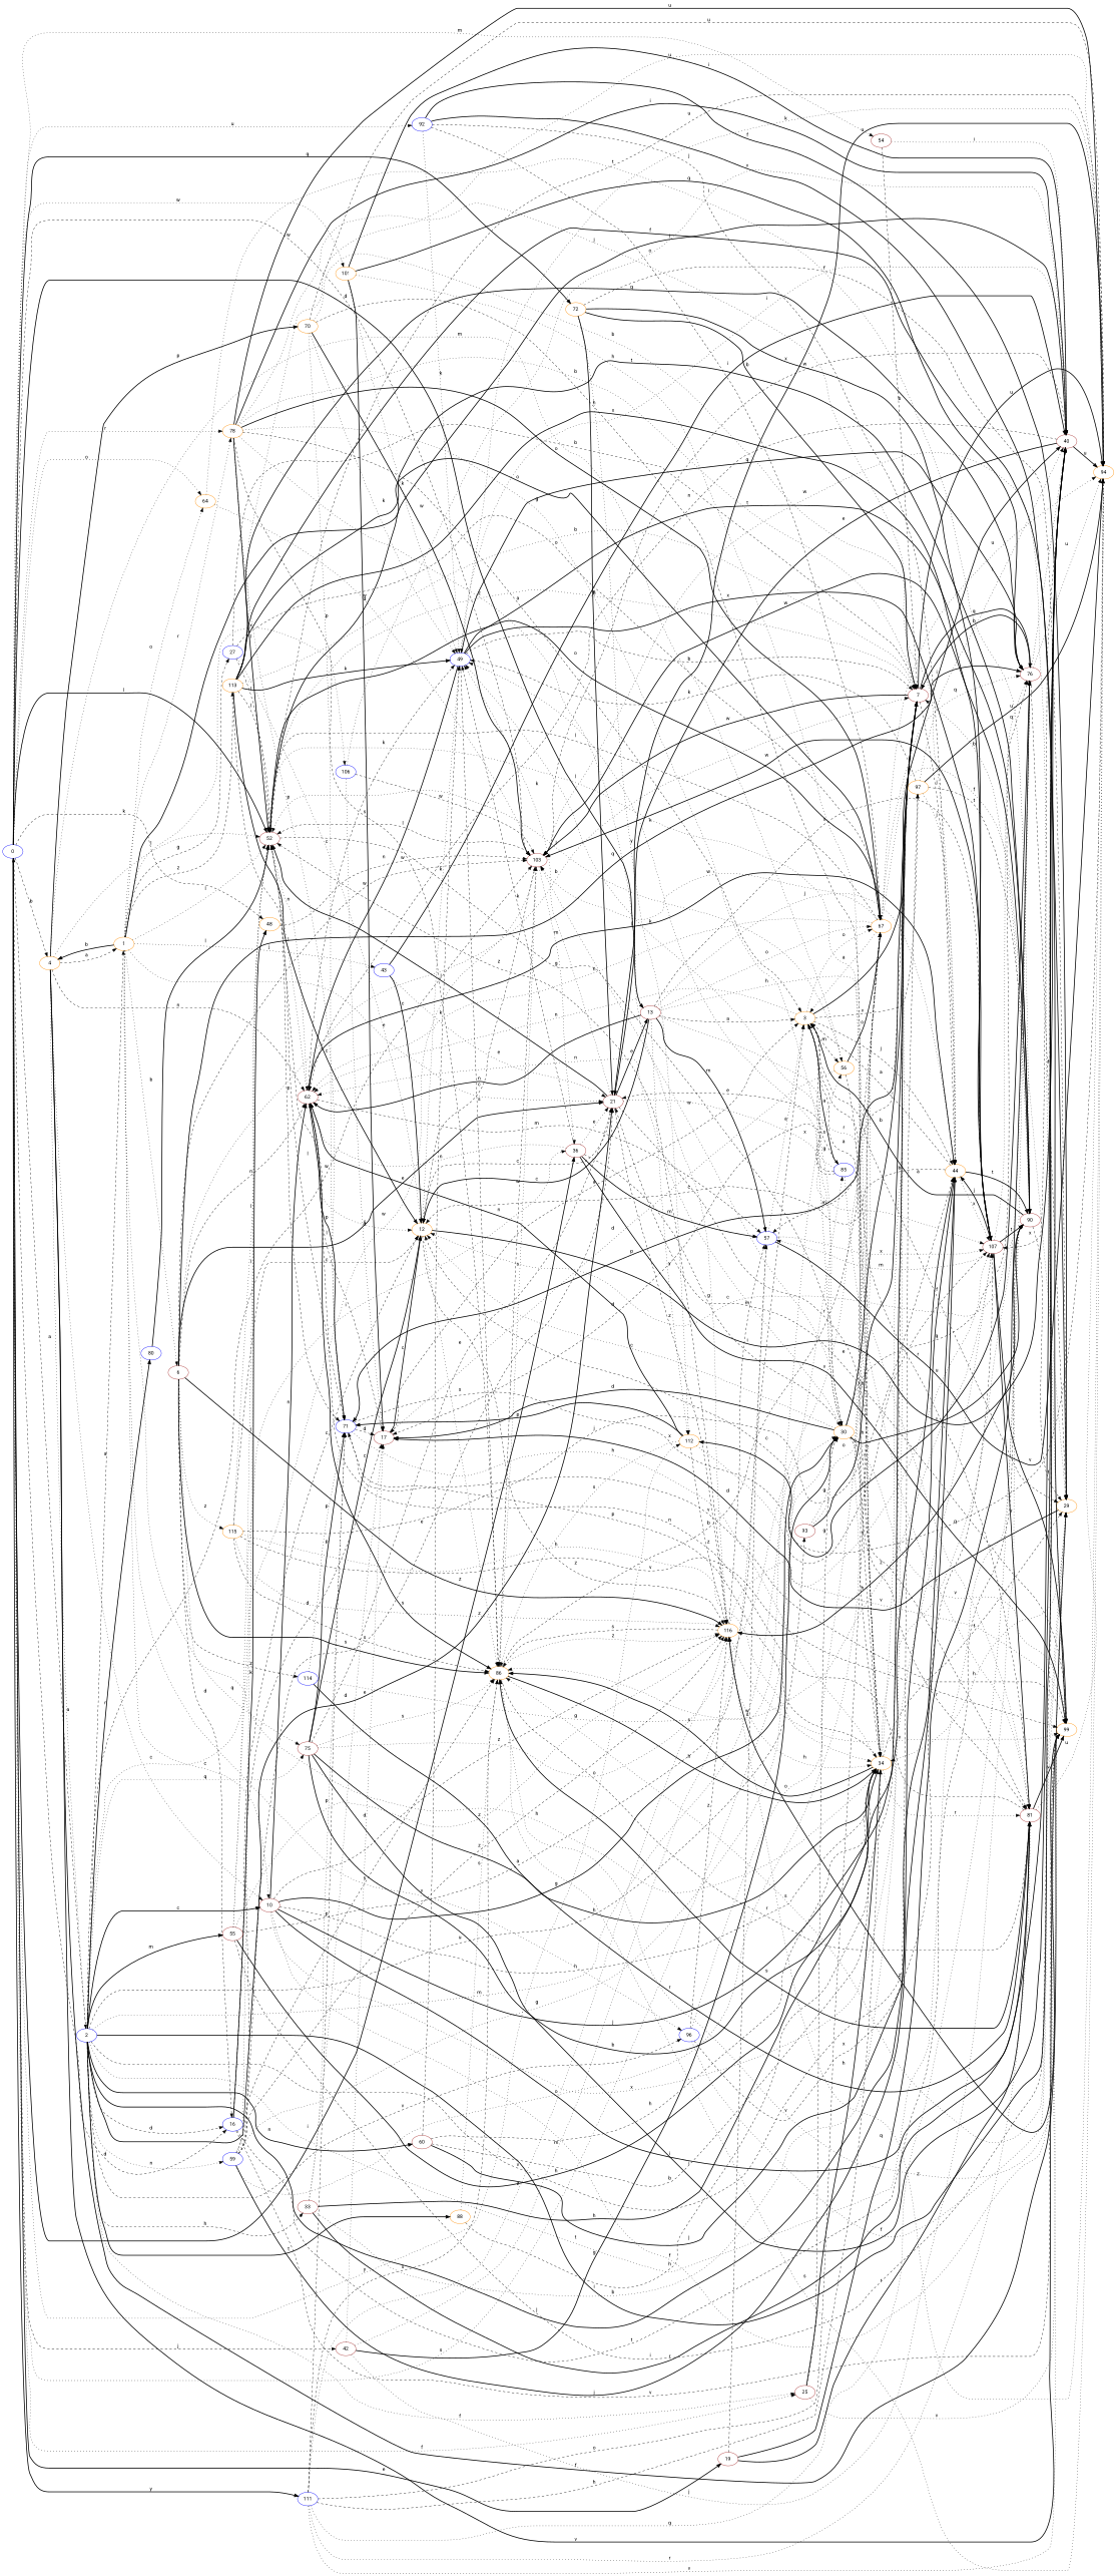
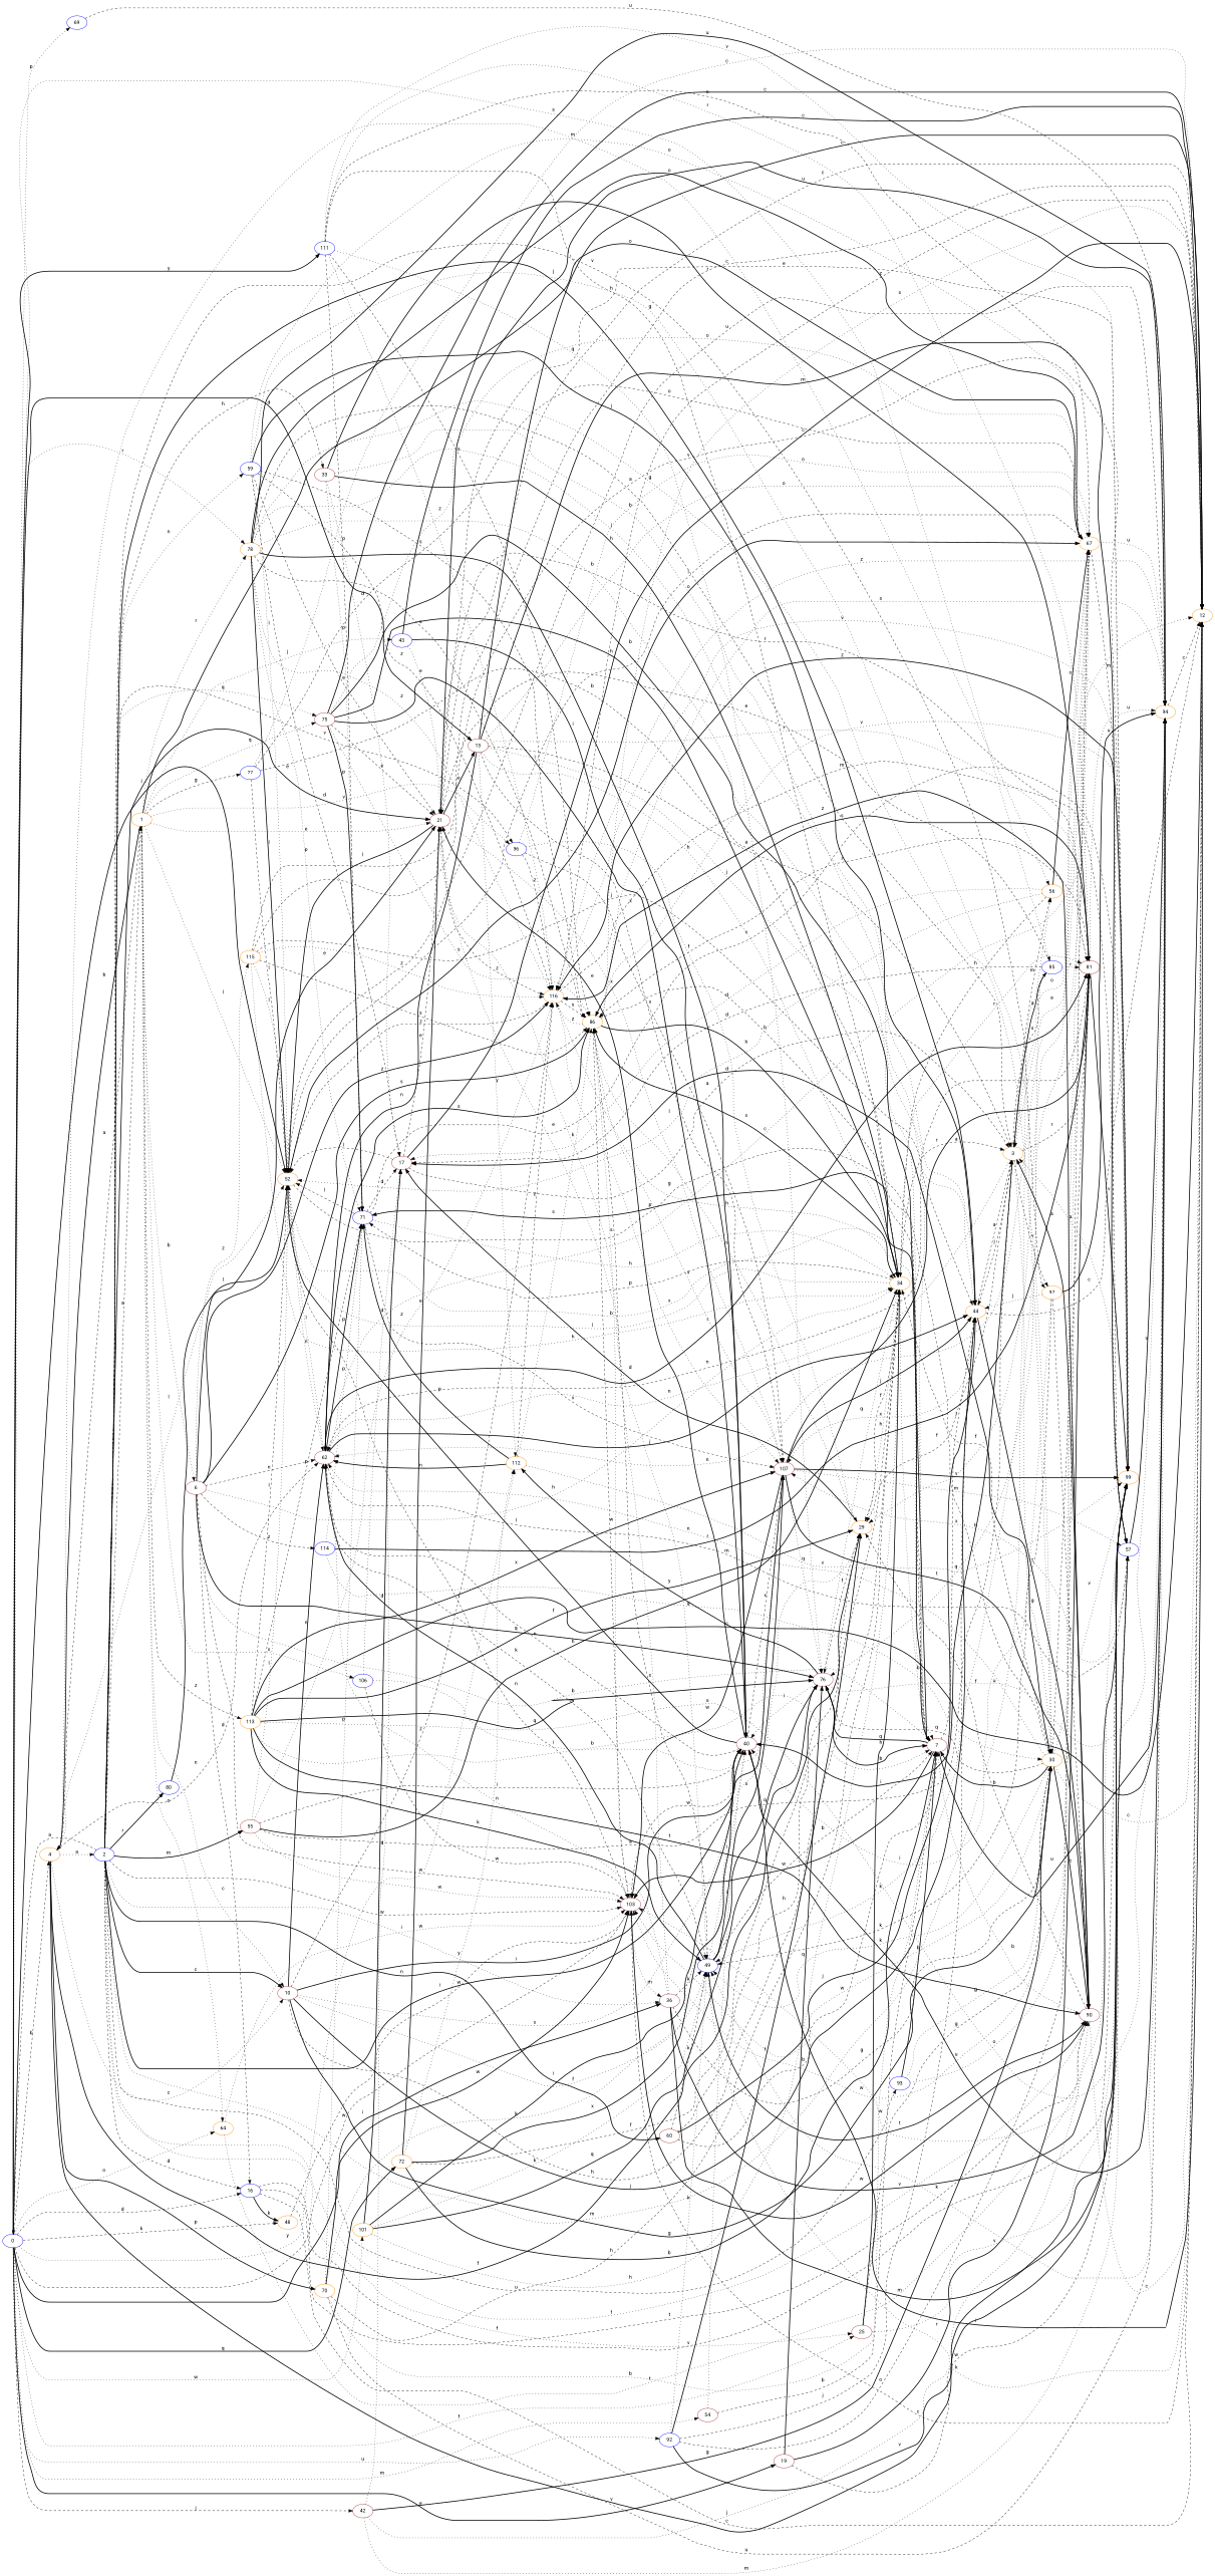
  strict digraph {
    fontname=Roboto
    rankdir=LR
    node [color=darkorange fontname=Roboto]
    edge [fontname=Roboto style=dotted]
    0 [color=blue]
    4
    13 [color=brown]
    16 [color=blue]
    19 [color=brown]
    25 [color=brown]
    36 [color=brown]
    42 [color=brown]
    48
-   52 [color=brown]
+   52
    54 [color=brown]
    64
+   69 [color=blue]
    72
    78
    85 [color=blue]
    92 [color=blue]
    101
    103 [color=brown]
    111 [color=blue]
    112
    1
    10 [color=brown]
    2 [color=blue]
    56
    n26 [label=29]
    62 [color=brown]
    70
    99
    67
    44
    3
    81 [color=brown]
    34
    107 [color=brown]
    12
    57 [color=blue]
    90 [color=brown]
    76 [color=brown]
    30
    21 [color=brown]
    49 [color=blue]
    17 [color=brown]
    7 [color=brown]
    94
    40 [color=brown]
    86
    116
    71 [color=blue]
    6 [color=brown]
    27 [color=blue]
    43 [color=blue]
    75 [color=brown]
    96 [color=blue]
    106 [color=blue]
    113
    114 [color=blue]
    115
    33 [color=brown]
    55 [color=brown]
    59 [color=blue]
    60 [color=brown]
    80 [color=blue]
-   88
-   93 [color=brown]
+   93 [color=blue]
    97
    0 -> 4 [label=b style=dashed]
    0 -> 13 [label=d style=bold]
    0 -> 16 [label=d style=dashed]
    0 -> 19 [label=e style=bold]
    0 -> 25 [label=f]
    0 -> 36 [label=i style=bold]
    0 -> 42 [label=j style=dashed]
    0 -> 48 [label=k style=dashed]
    0 -> 52 [label=l style=bold]
    0 -> 54 [label=m]
    0 -> 64 [label=o]
+   0 -> 69 [label=p]
    0 -> 72 [label=q style=bold]
    0 -> 78 [label=r]
    0 -> 85 [label=s]
    0 -> 92 [label=u]
    0 -> 101 [label=w]
    0 -> 103 [label=w style=dashed]
    0 -> 111 [label=y style=bold]
    0 -> 112 [label=y]
    4 -> 52 [label=l]
    4 -> 1 [label=a style=dashed]
    4 -> 10 [label=c]
    4 -> 2 [label=a]
    4 -> 56 [label=m]
    4 -> n26 [label=f style=bold]
    4 -> 62 [label=n style=dashed]
    4 -> 70 [label=p style=bold]
    4 -> 99 [label=v style=bold]
    13 -> 112 [label=y]
    13 -> 62 [label=n style=bold]
    13 -> 67 [label=o]
    13 -> 44 [label=j]
    13 -> 3 [label=a style=dashed]
    13 -> 81 [label=r]
    13 -> 34 [label=h]
    13 -> 107 [label=x style=dashed]
    13 -> 12 [label=c style=bold]
    13 -> 57 [label=m style=bold]
    16 -> 48 [label=k style=bold]
    16 -> 99 [label=v style=dashed]
    16 -> 12 [label=c style=dashed]
    16 -> 90 [label=t style=dashed]
    19 -> 81 [label=r style=bold]
    19 -> 57 [label=w style=dashed]
    19 -> 76 [label=q style=bold]
    25 -> 99 [label=v]
    25 -> 34 [label=h style=bold]
    25 -> 30 [label=g style=dashed]
    36 -> 62 [label=n]
    36 -> 99 [label=v style=bold]
    36 -> 57 [label=m style=bold]
    36 -> 30 [label=g style=dashed]
    36 -> 21 [label=e]
    36 -> 49 [label=k style=dashed]
    42 -> 57 [label=m]
    42 -> 90 [label=j]
    42 -> 30 [label=g style=bold]
    42 -> 17 [label=d]
    48 -> 103 [label=w style=dashed]
    52 -> 62 [label=n]
    52 -> 67 [label=o style=bold]
    52 -> 30 [label=g style=dashed]
    52 -> 7 [label=b]
    52 -> 94 [label=u style=dashed]
    54 -> 7 [label=b style=dashed]
    54 -> 40 [label=i]
    64 -> 103 [label=w]
    64 -> 90 [label=t]
+   69 -> 94 [label=u style=dashed]
    72 -> 112 [label=y]
    72 -> n26 [label=f style=dashed]
    72 -> 107 [label=x style=bold]
    72 -> 21 [label=e style=bold]
    72 -> 7 [label=b style=bold]
    78 -> 52 [label=l style=bold]
    78 -> 67 [label=o style=bold]
    78 -> 44 [label=j]
    78 -> 3 [label=a style=dashed]
    78 -> 30 [label=g]
    78 -> 7 [label=b]
    78 -> 94 [label=u style=bold]
    78 -> 40 [label=i style=bold]
    78 -> 86 [label=s style=dashed]
    78 -> 116 [label=z]
    78 -> 71 [label=p]
    85 -> 3 [label=a style=bold]
    85 -> 81 [label=r]
    85 -> 21 [label=e style=dashed]
    85 -> 49 [label=k]
    85 -> 17 [label=d style=dashed]
    92 -> n26 [label=f style=bold]
    92 -> 99 [label=v style=bold]
    92 -> 67 [label=o style=dashed]
    92 -> 44 [label=j style=dashed]
    92 -> 49 [label=k]
    101 -> 34 [label=h]
    101 -> 76 [label=q style=bold]
    101 -> 49 [label=k]
    101 -> 17 [label=d style=bold]
    101 -> 40 [label=i style=bold]
    103 -> 36 [label=m]
    103 -> 52 [label=l style=dashed]
    103 -> 12 [label=c style=dashed]
    103 -> 86 [label=s]
    111 -> 99 [label=v]
    111 -> 67 [label=o style=dashed]
    111 -> 81 [label=r]
    111 -> 34 [label=h style=dashed]
    111 -> 76 [label=q]
    111 -> 86 [label=s style=dashed]
    111 -> 116 [label=z]
    111 -> 71 [label=p style=dashed]
    112 -> 62 [label=n style=bold]
    112 -> 99 [label=v]
    112 -> 86 [label=s]
    112 -> 116 [label=z style=dashed]
    112 -> 71 [label=p style=bold]
    1 -> 4 [label=b style=bold]
    1 -> 52 [label=l]
    1 -> 64 [label=o]
    1 -> 78 [label=r]
    1 -> 10 [label=c]
    1 -> 67 [label=o style=bold]
    1 -> 21 [label=e]
    1 -> 6 [label=b]
    1 -> 27 [label=g style=dashed]
    1 -> 43 [label=j]
    1 -> 75 [label=q]
    1 -> 96 [label=v]
    1 -> 106 [label=x]
    1 -> 113 [label=z style=dashed]
    10 -> n26 [label=f]
    10 -> 62 [label=n style=bold]
    10 -> 44 [label=j style=bold]
    10 -> 34 [label=h style=dashed]
    10 -> 107 [label=x]
    10 -> 30 [label=g style=bold]
    10 -> 40 [label=i style=bold]
    10 -> 116 [label=z style=dashed]
    2 -> 0 [label=a style=dashed]
    2 -> 16 [label=d style=dashed]
    2 -> 25 [label=f]
    2 -> 36 [label=i]
    2 -> 103 [label=w style=dashed]
    2 -> 1 [label=a style=dashed]
    2 -> 10 [label=c style=bold]
    2 -> 56 [label=m]
    2 -> 44 [label=j style=bold]
    2 -> 90 [label=t]
    2 -> 21 [label=e style=bold]
    2 -> 40 [label=i style=bold]
    2 -> 75 [label=q]
    2 -> 96 [label=v style=dashed]
    2 -> 33 [label=h style=dashed]
    2 -> 55 [label=m style=bold]
    2 -> 59 [label=n]
    2 -> 60 [label=n style=bold]
    2 -> 80 [label=r style=bold]
-   2 -> 88 [label=t style=bold]
    2 -> 93 [label=u style=dashed]
    2 -> 97 [label=v style=dashed]
    56 -> 52 [label=l]
    56 -> 67 [label=o style=bold]
    56 -> 34 [label=h style=dashed]
    56 -> 17 [label=d]
    n26 -> 34 [label=h]
    n26 -> 17 [label=d style=bold]
    n26 -> 86 [label=s]
    62 -> 52 [label=l]
    62 -> 44 [label=j style=bold]
+   62 -> 81 [label=r style=bold]
    62 -> 12 [label=c]
    62 -> 57 [label=m style=dashed]
    62 -> 49 [label=k style=dashed]
    62 -> 86 [label=s style=bold]
    62 -> 71 [label=p style=bold]
    70 -> 103 [label=w style=bold]
    70 -> 34 [label=h style=dashed]
    70 -> 49 [label=k]
    70 -> 7 [label=b]
    70 -> 94 [label=u style=dashed]
    70 -> 71 [label=p]
    99 -> 103 [label=w]
    99 -> 21 [label=e style=dashed]
    99 -> 116 [label=z style=bold]
    67 -> 52 [label=l style=dashed]
    67 -> 103 [label=w]
    67 -> n26 [label=f]
    67 -> 62 [label=n]
    67 -> 3 [label=a]
    67 -> 57 [label=m style=dashed]
    67 -> 76 [label=q]
    67 -> 94 [label=u]
    44 -> 3 [label=a style=dashed]
    44 -> 107 [label=x]
    44 -> 12 [label=c style=dashed]
    44 -> 90 [label=t style=bold]
    3 -> 85 [label=s style=dashed]
    3 -> 56 [label=m style=dashed]
    3 -> n26 [label=f style=dashed]
    3 -> 62 [label=n]
    3 -> 67 [label=o]
    3 -> 44 [label=j style=dashed]
    3 -> 81 [label=r style=dashed]
    3 -> 30 [label=g]
    3 -> 40 [label=i style=bold]
    3 -> 97 [label=v style=dashed]
    81 -> 62 [label=n style=dashed]
    81 -> 99 [label=v style=bold]
    81 -> 94 [label=u]
    81 -> 86 [label=s style=bold]
    34 -> 52 [label=l]
    34 -> n26 [label=f style=dashed]
    34 -> 3 [label=a style=dashed]
    34 -> 81 [label=r]
    34 -> 76 [label=q]
    34 -> 7 [label=b]
    34 -> 86 [label=s style=bold]
    34 -> 71 [label=p style=dashed]
    107 -> 103 [label=w style=bold]
    107 -> 99 [label=v style=bold]
    107 -> 44 [label=j style=bold]
    107 -> 81 [label=r style=bold]
    107 -> 57 [label=m]
    107 -> 90 [label=t style=bold]
    107 -> 76 [label=q]
    107 -> 86 [label=s]
    12 -> 49 [label=k]
    12 -> 40 [label=i style=bold]
    12 -> 86 [label=s]
    12 -> 116 [label=z style=dashed]
    57 -> 3 [label=a]
    57 -> 107 [label=x]
    57 -> 94 [label=u style=bold]
    90 -> 103 [label=w style=bold]
    90 -> n26 [label=f style=dashed]
    90 -> 3 [label=a style=bold]
    90 -> 12 [label=c]
    90 -> 7 [label=b]
    90 -> 116 [label=z style=bold]
    76 -> 112 [label=y style=bold]
    76 -> n26 [label=f style=dashed]
    76 -> 7 [label=b style=bold]
    76 -> 94 [label=u]
    76 -> 40 [label=i]
    30 -> 103 [label=w]
    30 -> 62 [label=n]
    30 -> 99 [label=v]
    30 -> 81 [label=r style=dashed]
    30 -> 34 [label=h style=dashed]
    30 -> 12 [label=c]
    30 -> 90 [label=t style=bold]
    30 -> 76 [label=q style=dashed]
    30 -> 49 [label=k]
    30 -> 17 [label=d style=bold]
    30 -> 7 [label=b style=bold]
    21 -> 13 [label=e style=bold]
    21 -> 52 [label=l style=bold]
    21 -> 81 [label=r style=dashed]
    21 -> 107 [label=x]
    21 -> 12 [label=c style=dashed]
    21 -> 49 [label=k]
    21 -> 94 [label=u style=bold]
    21 -> 116 [label=z style=dashed]
    49 -> 62 [label=n style=bold]
    49 -> 107 [label=x style=bold]
    49 -> 90 [label=t style=bold]
    49 -> 76 [label=q style=bold]
    49 -> 7 [label=b style=dashed]
    49 -> 40 [label=i]
    49 -> 86 [label=s style=dashed]
    17 -> 52 [label=l style=dashed]
    17 -> 3 [label=a style=dashed]
    17 -> 12 [label=c style=bold]
+   17 -> 21 [label=e style=dashed]
    7 -> 103 [label=w style=bold]
    7 -> 44 [label=j style=dashed]
    7 -> 76 [label=q style=bold]
    7 -> 94 [label=u style=bold]
    7 -> 71 [label=p style=bold]
    94 -> 12 [label=c style=dashed]
    94 -> 49 [label=k]
    94 -> 86 [label=s]
    94 -> 116 [label=z]
    40 -> 52 [label=l style=bold]
    40 -> 103 [label=w style=dashed]
    40 -> 62 [label=n style=dashed]
    40 -> 107 [label=x style=dashed]
    40 -> 21 [label=e style=bold]
    40 -> 94 [label=u style=bold]
    86 -> 103 [label=w style=dashed]
    86 -> 99 [label=v]
    86 -> 81 [label=r style=dashed]
    86 -> 34 [label=h style=bold]
    86 -> 7 [label=b style=dashed]
    86 -> 116 [label=z]
    116 -> 52 [label=z style=dashed]
    116 -> 99 [label=v]
    116 -> 34 [label=h]
    116 -> 107 [label=x]
    116 -> 57 [label=m style=dashed]
    116 -> 86 [label=s style=dashed]
    71 -> 52 [label=l style=dashed]
    71 -> 99 [label=v style=dashed]
    71 -> 34 [label=h]
    71 -> 107 [label=x style=dashed]
    71 -> 17 [label=d style=dashed]
    6 -> 16 [label=d style=dashed]
    6 -> 103 [label=w style=dashed]
    6 -> 62 [label=n style=dashed]
    6 -> 34 [label=h]
    6 -> 76 [label=q style=bold]
    6 -> 21 [label=e style=bold]
    6 -> 7 [label=b]
    6 -> 86 [label=s style=bold]
    6 -> 116 [label=z style=bold]
    6 -> 114 [label=z style=dashed]
    6 -> 115 [label=z]
    27 -> 52 [label=l style=dashed]
    27 -> 67 [label=o style=dashed]
    27 -> 12 [label=c]
    27 -> 7 [label=b style=dashed]
    43 -> 12 [label=c style=bold]
    43 -> 21 [label=e]
    43 -> 40 [label=i style=bold]
    75 -> 67 [label=o]
    75 -> 34 [label=h style=bold]
    75 -> 12 [label=c style=bold]
    75 -> 21 [label=e style=dashed]
    75 -> 7 [label=b style=bold]
    75 -> 40 [label=i style=bold]
    75 -> 86 [label=s]
    75 -> 71 [label=p style=bold]
    96 -> n26 [label=f]
    96 -> 67 [label=o]
    96 -> 107 [label=x style=dashed]
    96 -> 116 [label=z style=dashed]
    106 -> 103 [label=w style=dashed]
    106 -> 17 [label=d]
    106 -> 40 [label=i]
    113 -> 52 [label=l style=dashed]
    113 -> n26 [label=f style=bold]
    113 -> 107 [label=x style=bold]
    113 -> 12 [label=c style=bold]
    113 -> 90 [label=t style=bold]
    113 -> 76 [label=q style=bold]
    113 -> 49 [label=k style=bold]
    113 -> 7 [label=b]
    113 -> 94 [label=u]
    113 -> 71 [label=p style=dashed]
    114 -> 81 [label=r style=bold]
    114 -> 30 [label=g]
    114 -> 71 [label=p]
    115 -> 52 [label=l]
    115 -> 99 [label=v style=dashed]
    115 -> 44 [label=j style=dashed]
    115 -> 34 [label=h]
    115 -> 12 [label=c style=dashed]
    115 -> 86 [label=s style=dashed]
    115 -> 116 [label=z]
    33 -> 81 [label=r style=bold]
    33 -> 34 [label=h style=bold]
    33 -> 17 [label=d]
    33 -> 7 [label=b]
    33 -> 71 [label=p]
    55 -> 52 [label=l]
    55 -> 103 [label=w]
    55 -> 3 [label=a style=dashed]
    55 -> 34 [label=h style=bold]
    55 -> 40 [label=i style=dashed]
    55 -> 116 [label=z]
    59 -> 52 [label=l]
    59 -> 67 [label=o]
    59 -> 44 [label=j style=bold]
    59 -> 30 [label=g]
    59 -> 21 [label=e style=dashed]
    59 -> 17 [label=d style=dashed]
    59 -> 86 [label=s style=dashed]
    59 -> 116 [label=z style=dashed]
    60 -> 44 [label=j style=bold]
    60 -> 34 [label=h style=dashed]
    60 -> 49 [label=k style=dashed]
    60 -> 7 [label=b style=dashed]
    80 -> 52 [label=l style=bold]
-   88 -> 34 [label=h style=dashed]
-   88 -> 86 [label=s]
    93 -> 67 [label=o]
    93 -> 30 [label=g]
    93 -> 7 [label=b style=bold]
    97 -> 44 [label=j]
    97 -> 90 [label=t style=dashed]
    97 -> 49 [label=k style=dashed]
    97 -> 94 [label=u style=bold]
    97 -> 40 [label=i]
  }
